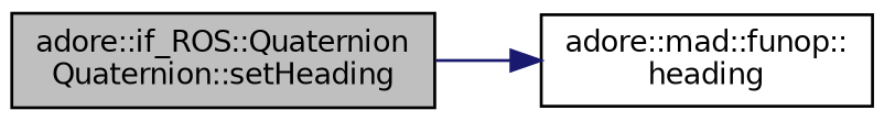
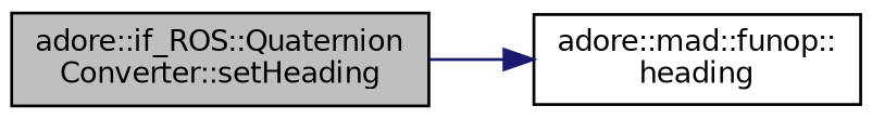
  digraph {
    rankdir=LR
    node [color=black fontname=Helvetica fontsize=10 shape=record style=filled]
-   n1 [fillcolor=grey75 fontcolor=black height=0.2 label="adore::if_ROS::Quaternion\lQuaternion::setHeading" width=0.4]
+   n1 [fillcolor=grey75 fontcolor=black height=0.2 label="adore::if_ROS::Quaternion\lConverter::setHeading" width=0.4]
    n2 [fillcolor=white height=0.2 label="adore::mad::funop::\lheading" width=0.4]
    n1 -> n2 [color=midnightblue fontname=Helvetica fontsize=10 labelfontname=Helvetica labelfontsize=10 style=solid]
  }
